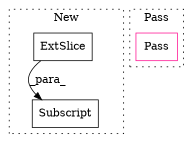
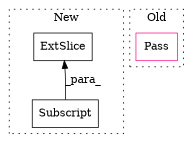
  digraph {
    node [shape=box color=black]
    n1 [a=85 l=1 label=ExtSlice s=7454]
    n2 [a=63 l="17,0" label=Subscript s="7454,0"]
    n3 [a=62 l=4 label=Pass s=7384 color=deeppink]
    subgraph cluster_1 {
      label=New
      style=dotted
      n1
      n2
    }
    subgraph cluster_2 {
-     label=Pass
+     label=Old
      style=dotted
      n3
    }
-   n1 -> n2 [label=_para_]
+   n2 -> n1 [label=_para_]
  }
